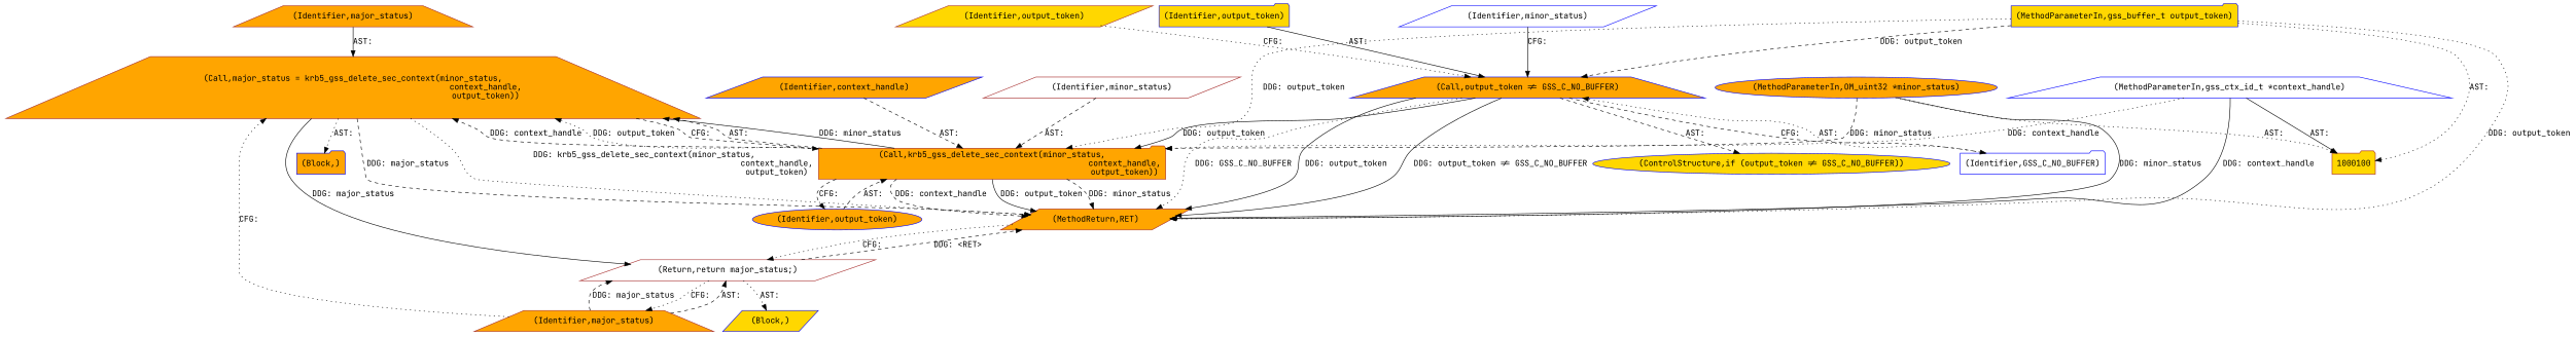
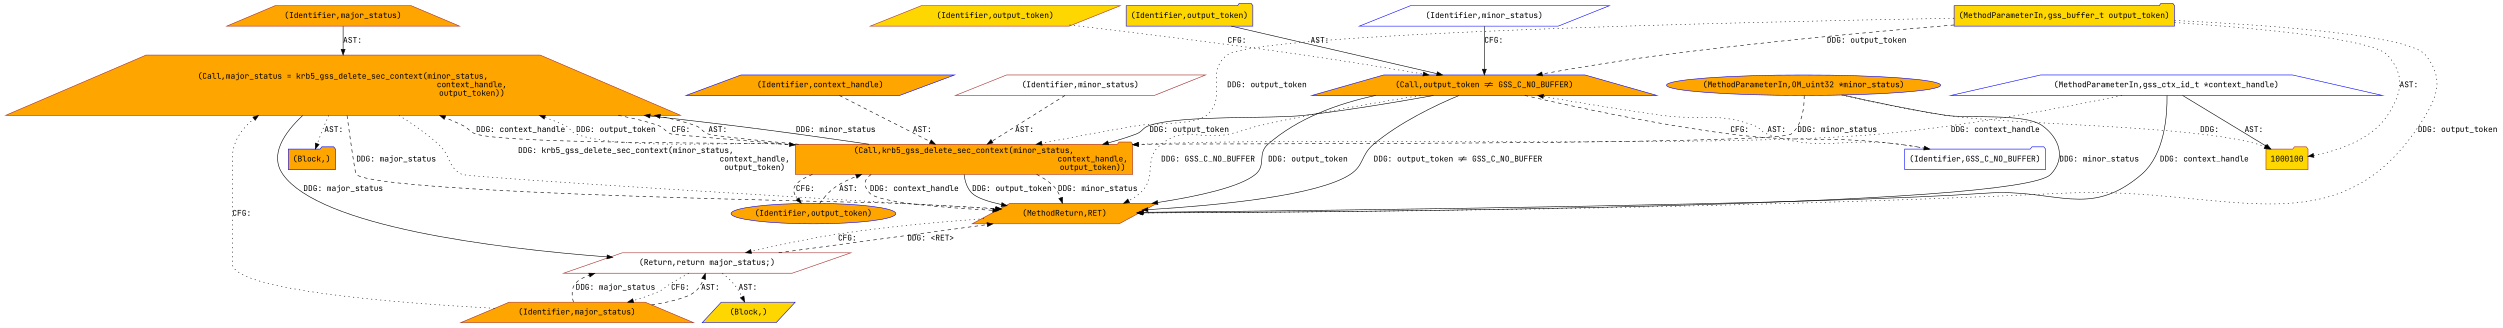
  digraph {
    fontname="JetBrains Mono"
    node [color=blue fillcolor=orange fontname="JetBrains Mono" shape=parallelogram style=filled]
    edge [fontname="JetBrains Mono" style=dashed]
    n1 [color=brown label="(Call,major_status = krb5_gss_delete_sec_context(minor_status,\n                                                       context_handle,\n                                                       output_token))" shape=trapezium]
    n2 [color=brown label="(Call,krb5_gss_delete_sec_context(minor_status,\n                                                       context_handle,\n                                                       output_token))" shape=folder]
    n3 [color=brown fillcolor=white label="(Return,return major_status;)"]
    n4 [color=brown label="(MethodReturn,RET)"]
    n5 [label="(Block,)" shape=folder]
    n6 [label="(Identifier,output_token)" shape=ellipse]
    n7 [color=brown label="(Identifier,major_status)" shape=trapezium]
    n8 [fillcolor=gold label="(Block,)"]
    n9 [label="(MethodParameterIn,OM_uint32 *minor_status)" shape=ellipse]
    1000100 [color=brown fillcolor=gold shape=folder]
    n11 [fillcolor=white label="(MethodParameterIn,gss_ctx_id_t *context_handle)" shape=trapezium]
    n12 [label="(Call,output_token != GSS_C_NO_BUFFER)" shape=trapezium]
-   n13 [fillcolor=gold label="(ControlStructure,if (output_token != GSS_C_NO_BUFFER))" shape=ellipse]
    n14 [fillcolor=white label="(Identifier,GSS_C_NO_BUFFER)" shape=folder]
    n15 [fillcolor=gold label="(MethodParameterIn,gss_buffer_t output_token)" shape=folder]
    n16 [color=brown fillcolor=gold label="(Identifier,output_token)"]
    n17 [fillcolor=gold label="(Identifier,output_token)" shape=folder]
    n18 [color=brown label="(Identifier,major_status)" shape=trapezium]
    n19 [label="(Identifier,context_handle)"]
    n20 [color=brown fillcolor=white label="(Identifier,minor_status)"]
    n21 [fillcolor=white label="(Identifier,minor_status)"]
    n1 -> n2 [label="CFG: "]
    n1 -> n3 [label="DDG: major_status" style=solid]
    n1 -> n4 [label="DDG: krb5_gss_delete_sec_context(minor_status,\n                                                       context_handle,\n                                                       output_token)" style=dotted]
    n1 -> n4 [label="DDG: major_status"]
    n1 -> n5 [label="AST: " style=dotted]
    n2 -> n1 [label="AST: "]
    n2 -> n1 [label="DDG: minor_status" style=solid]
    n2 -> n1 [label="DDG: context_handle"]
    n2 -> n1 [label="DDG: output_token" style=dotted]
    n2 -> n4 [label="DDG: context_handle"]
    n2 -> n4 [label="DDG: output_token" style=solid]
    n2 -> n4 [label="DDG: minor_status"]
    n2 -> n6 [label="CFG: "]
    n3 -> n4 [label="DDG: <RET>"]
    n3 -> n7 [label="CFG: " style=dotted]
    n3 -> n8 [label="AST: " style=dotted]
    n4 -> n3 [label="CFG: " style=dotted]
    n6 -> n2 [label="AST: "]
    n7 -> n1 [label="CFG: " style=dotted]
    n7 -> n3 [label="AST: "]
    n7 -> n3 [label="DDG: major_status"]
    n9 -> n2 [label="DDG: minor_status"]
    n9 -> n4 [label="DDG: minor_status" style=solid]
-   n9 -> 1000100 [label="AST: " style=dotted]
+   n9 -> 1000100 [label="DDG: " style=dotted]
    n11 -> n2 [label="DDG: context_handle" style=dotted]
    n11 -> n4 [label="DDG: context_handle" style=solid]
    n11 -> 1000100 [label="AST: " style=solid]
    n12 -> n2 [label="DDG: output_token" style=solid]
    n12 -> n4 [label="DDG: GSS_C_NO_BUFFER" style=dotted]
    n12 -> n4 [label="DDG: output_token != GSS_C_NO_BUFFER" style=solid]
    n12 -> n4 [label="DDG: output_token" style=solid]
-   n12 -> n13 [label="AST: "]
    n12 -> n14 [label="CFG: "]
    n14 -> n12 [label="AST: " style=dotted]
    n15 -> n2 [label="DDG: output_token" style=dotted]
    n15 -> n4 [label="DDG: output_token" style=dotted]
    n15 -> 1000100 [label="AST: " style=dotted]
    n15 -> n12 [label="DDG: output_token"]
    n16 -> n12 [label="CFG: " style=dotted]
    n17 -> n12 [label="AST: " style=solid]
    n18 -> n1 [label="AST: " style=solid]
    n19 -> n2 [label="AST: "]
    n20 -> n2 [label="AST: "]
    n21 -> n12 [label="CFG: " style=solid]
  }
